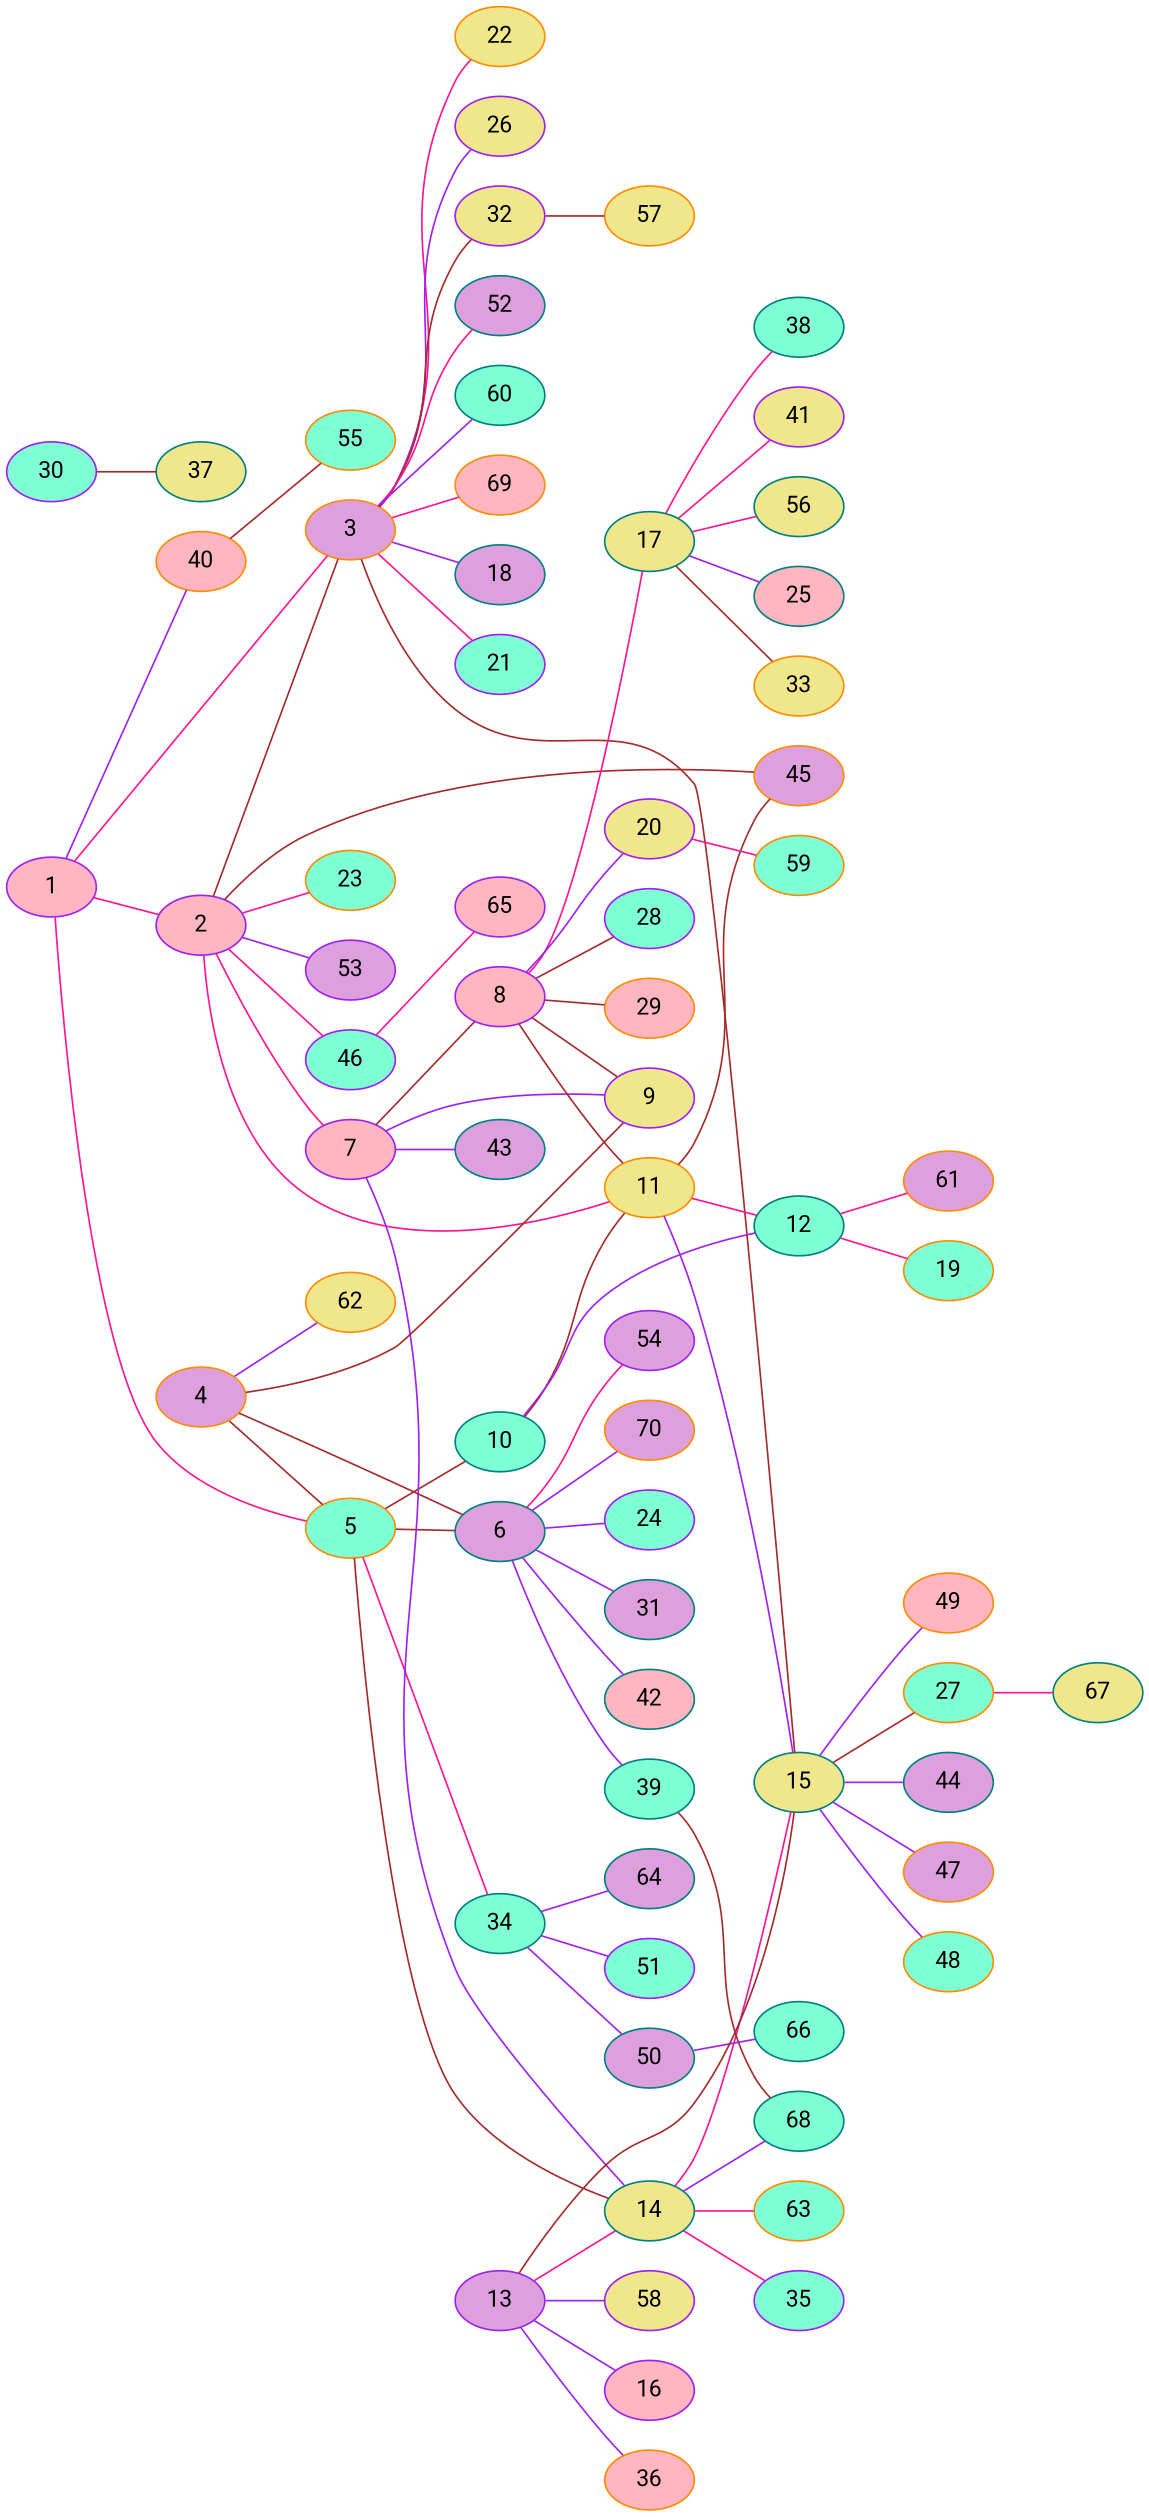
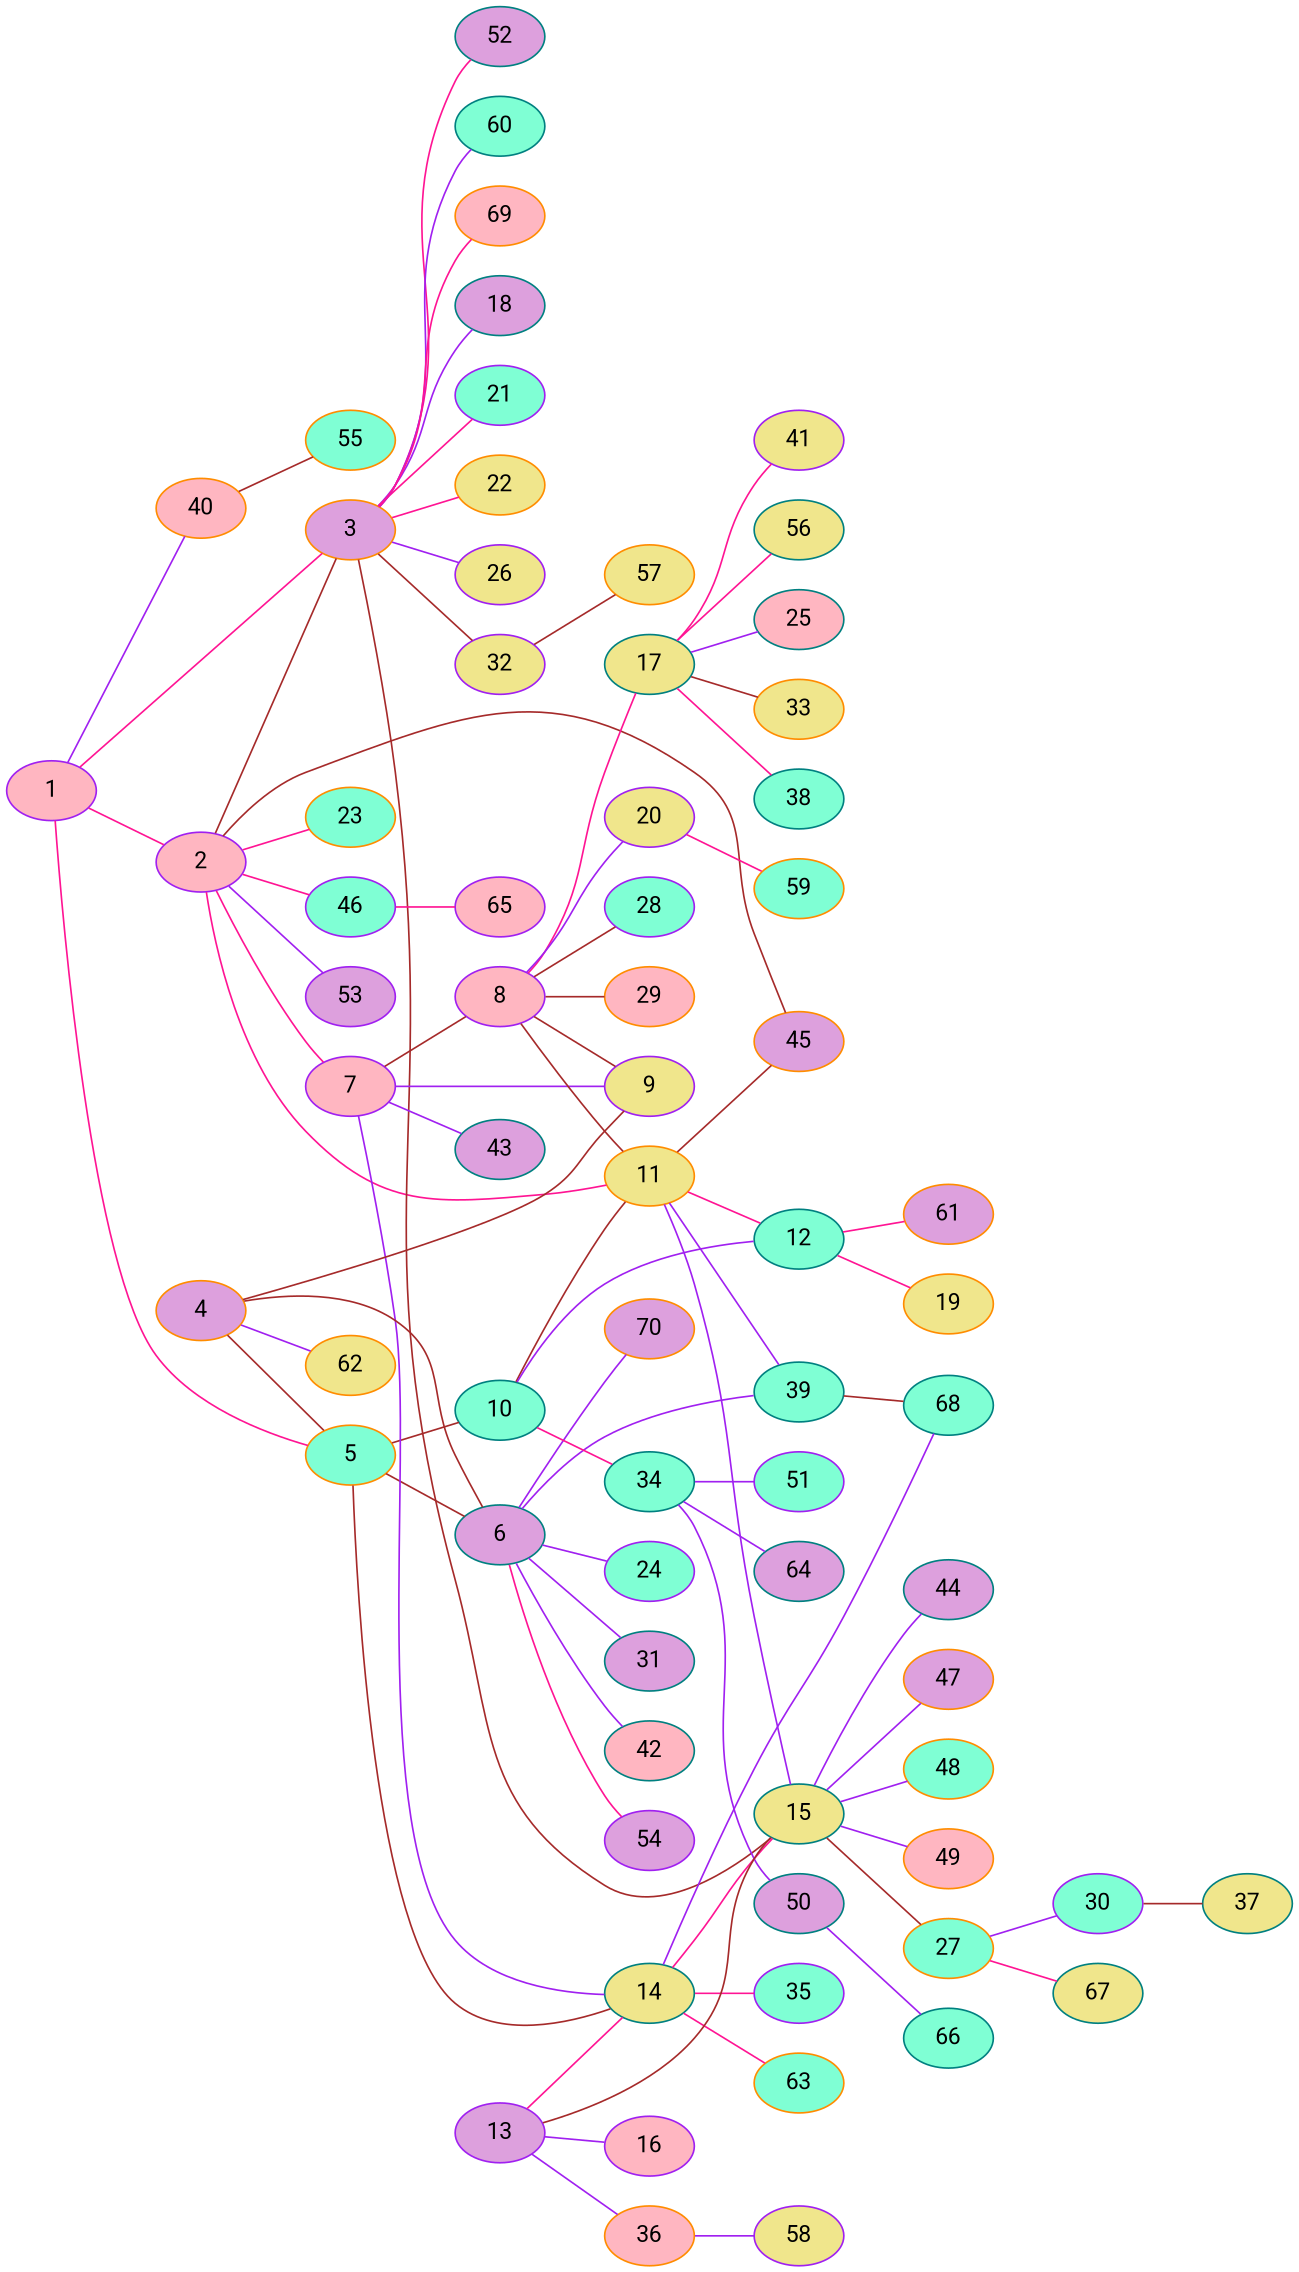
  graph {
    fontname=Roboto
    rankdir=LR
    node [color=darkorange fillcolor=aquamarine fontname=Roboto style=filled]
    edge [color=purple fontname=Roboto]
    1 [color=purple fillcolor=lightpink]
    2 [color=purple fillcolor=lightpink]
    3 [fillcolor=plum]
    5
    40 [fillcolor=lightpink]
    7 [color=purple fillcolor=lightpink]
    11 [fillcolor=khaki]
    23
    45 [fillcolor=plum]
    46 [color=purple]
    53 [color=purple fillcolor=plum]
    15 [color=teal fillcolor=khaki]
    18 [color=teal fillcolor=plum]
    21 [color=purple]
    22 [fillcolor=khaki]
    26 [color=purple fillcolor=khaki]
    32 [color=purple fillcolor=khaki]
    52 [color=teal fillcolor=plum]
    60 [color=teal]
    69 [fillcolor=lightpink]
    6 [color=teal fillcolor=plum]
    10 [color=teal]
    14 [color=teal fillcolor=khaki]
    55
    9 [color=purple fillcolor=khaki]
    8 [color=purple fillcolor=lightpink]
    43 [color=teal fillcolor=plum]
    39 [color=teal]
    12 [color=teal]
    65 [color=purple fillcolor=lightpink]
    27
    44 [color=teal fillcolor=plum]
    47 [fillcolor=plum]
    48
    49 [fillcolor=lightpink]
    57 [fillcolor=khaki]
    4 [fillcolor=plum]
    62 [fillcolor=khaki]
    24 [color=purple]
    31 [color=teal fillcolor=plum]
    42 [color=teal fillcolor=lightpink]
    54 [color=purple fillcolor=plum]
    70 [fillcolor=plum]
    34 [color=teal]
    35 [color=purple]
    63
    68 [color=teal]
    17 [color=teal fillcolor=khaki]
    20 [color=purple fillcolor=khaki]
    28 [color=purple]
    29 [fillcolor=lightpink]
    25 [color=teal fillcolor=lightpink]
    33 [fillcolor=khaki]
    38 [color=teal]
    41 [color=purple fillcolor=khaki]
    56 [color=teal fillcolor=khaki]
    59
-   19
+   19 [fillcolor=khaki]
    61 [fillcolor=plum]
    50 [color=teal fillcolor=plum]
    51 [color=purple]
    64 [color=teal fillcolor=plum]
    13 [color=purple fillcolor=plum]
    16 [color=purple fillcolor=lightpink]
    36 [fillcolor=lightpink]
    58 [color=purple fillcolor=khaki]
    30 [color=purple]
    67 [color=teal fillcolor=khaki]
    37 [color=teal fillcolor=khaki]
    66 [color=teal]
    1 -- 2 [color=deeppink]
    1 -- 3 [color=deeppink]
    1 -- 5 [color=deeppink]
    1 -- 40
    2 -- 3 [color=brown]
    2 -- 7 [color=deeppink]
    2 -- 11 [color=deeppink]
    2 -- 23 [color=deeppink]
    2 -- 45 [color=brown]
    2 -- 46 [color=deeppink]
    2 -- 53
    3 -- 15 [color=brown]
    3 -- 18
    3 -- 21 [color=deeppink]
    3 -- 22 [color=deeppink]
    3 -- 26
    3 -- 32 [color=brown]
    3 -- 52 [color=deeppink]
    3 -- 60
    3 -- 69 [color=deeppink]
    5 -- 6 [color=brown]
    5 -- 10 [color=brown]
    5 -- 14 [color=brown]
    40 -- 55 [color=brown]
    7 -- 14
    7 -- 9
    7 -- 8 [color=brown]
    7 -- 43
    11 -- 45 [color=brown]
    11 -- 15
+   11 -- 39
    11 -- 12 [color=deeppink]
    46 -- 65 [color=deeppink]
    15 -- 27 [color=brown]
    15 -- 44
    15 -- 47
    15 -- 48
    15 -- 49
    32 -- 57 [color=brown]
    6 -- 39
    6 -- 24
    6 -- 31
    6 -- 42
    6 -- 54 [color=deeppink]
    6 -- 70
    10 -- 11 [color=brown]
    10 -- 12
-   5 -- 34 [color=deeppink]
+   10 -- 34 [color=deeppink]
    14 -- 15 [color=deeppink]
    14 -- 35 [color=deeppink]
    14 -- 63 [color=deeppink]
    14 -- 68
    8 -- 11 [color=brown]
    8 -- 9 [color=brown]
    8 -- 17 [color=deeppink]
    8 -- 20
    8 -- 28 [color=brown]
    8 -- 29 [color=brown]
    39 -- 68 [color=brown]
    12 -- 19 [color=deeppink]
    12 -- 61 [color=deeppink]
+   27 -- 30
    27 -- 67 [color=deeppink]
    4 -- 5 [color=brown]
    4 -- 6 [color=brown]
    4 -- 9 [color=brown]
    4 -- 62
    34 -- 50
    34 -- 51
    34 -- 64
    17 -- 25
    17 -- 33 [color=brown]
    17 -- 38 [color=deeppink]
    17 -- 41 [color=deeppink]
    17 -- 56 [color=deeppink]
    20 -- 59 [color=deeppink]
    50 -- 66
    13 -- 15 [color=brown]
    13 -- 14 [color=deeppink]
    13 -- 16
    13 -- 36
-   13 -- 58
+   36 -- 58
    30 -- 37 [color=brown]
  }
